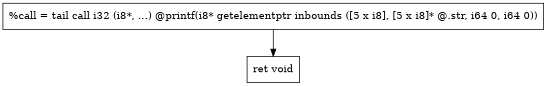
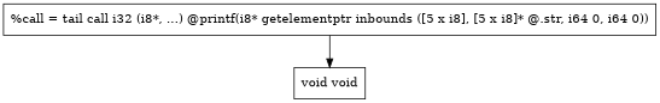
  digraph {
    node [shape=record]
    n1 [label="  %call = tail call i32 (i8*, ...) @printf(i8* getelementptr inbounds ([5 x i8], [5 x i8]* @.str, i64 0, i64 0))"]
-   n2 [label="  ret void"]
+   n2 [label="void void"]
    n1 -> n2
  }
